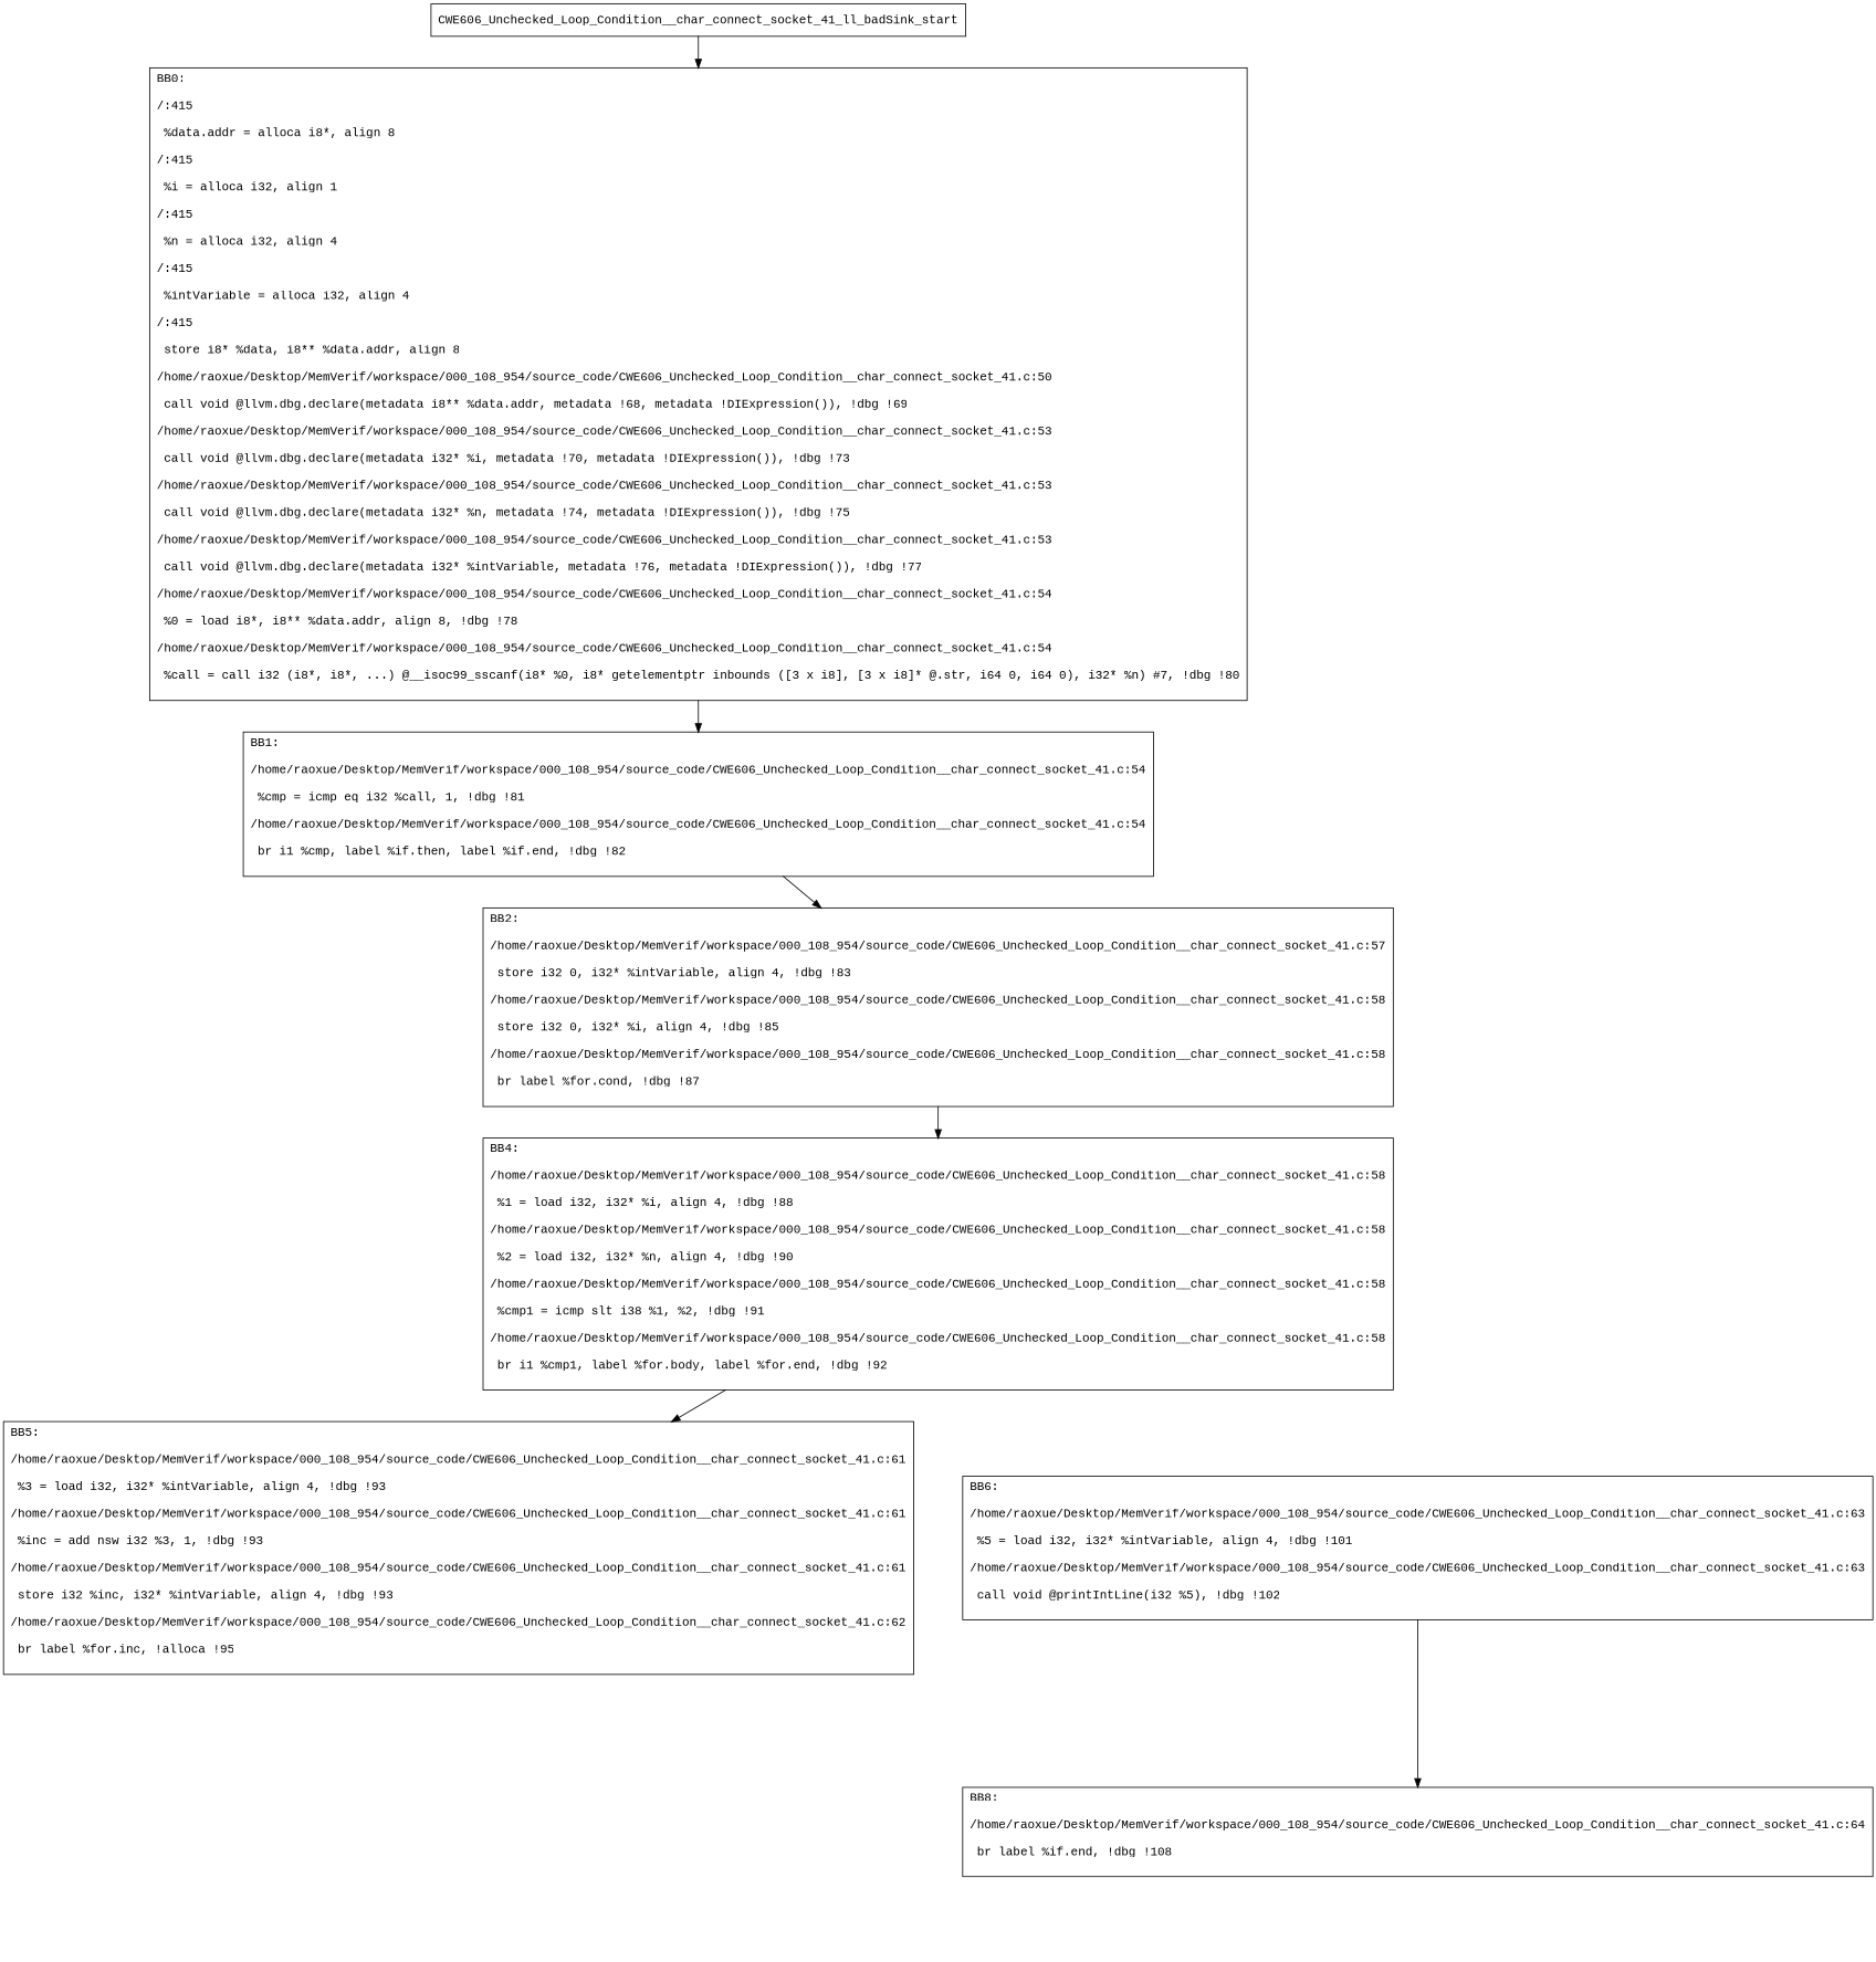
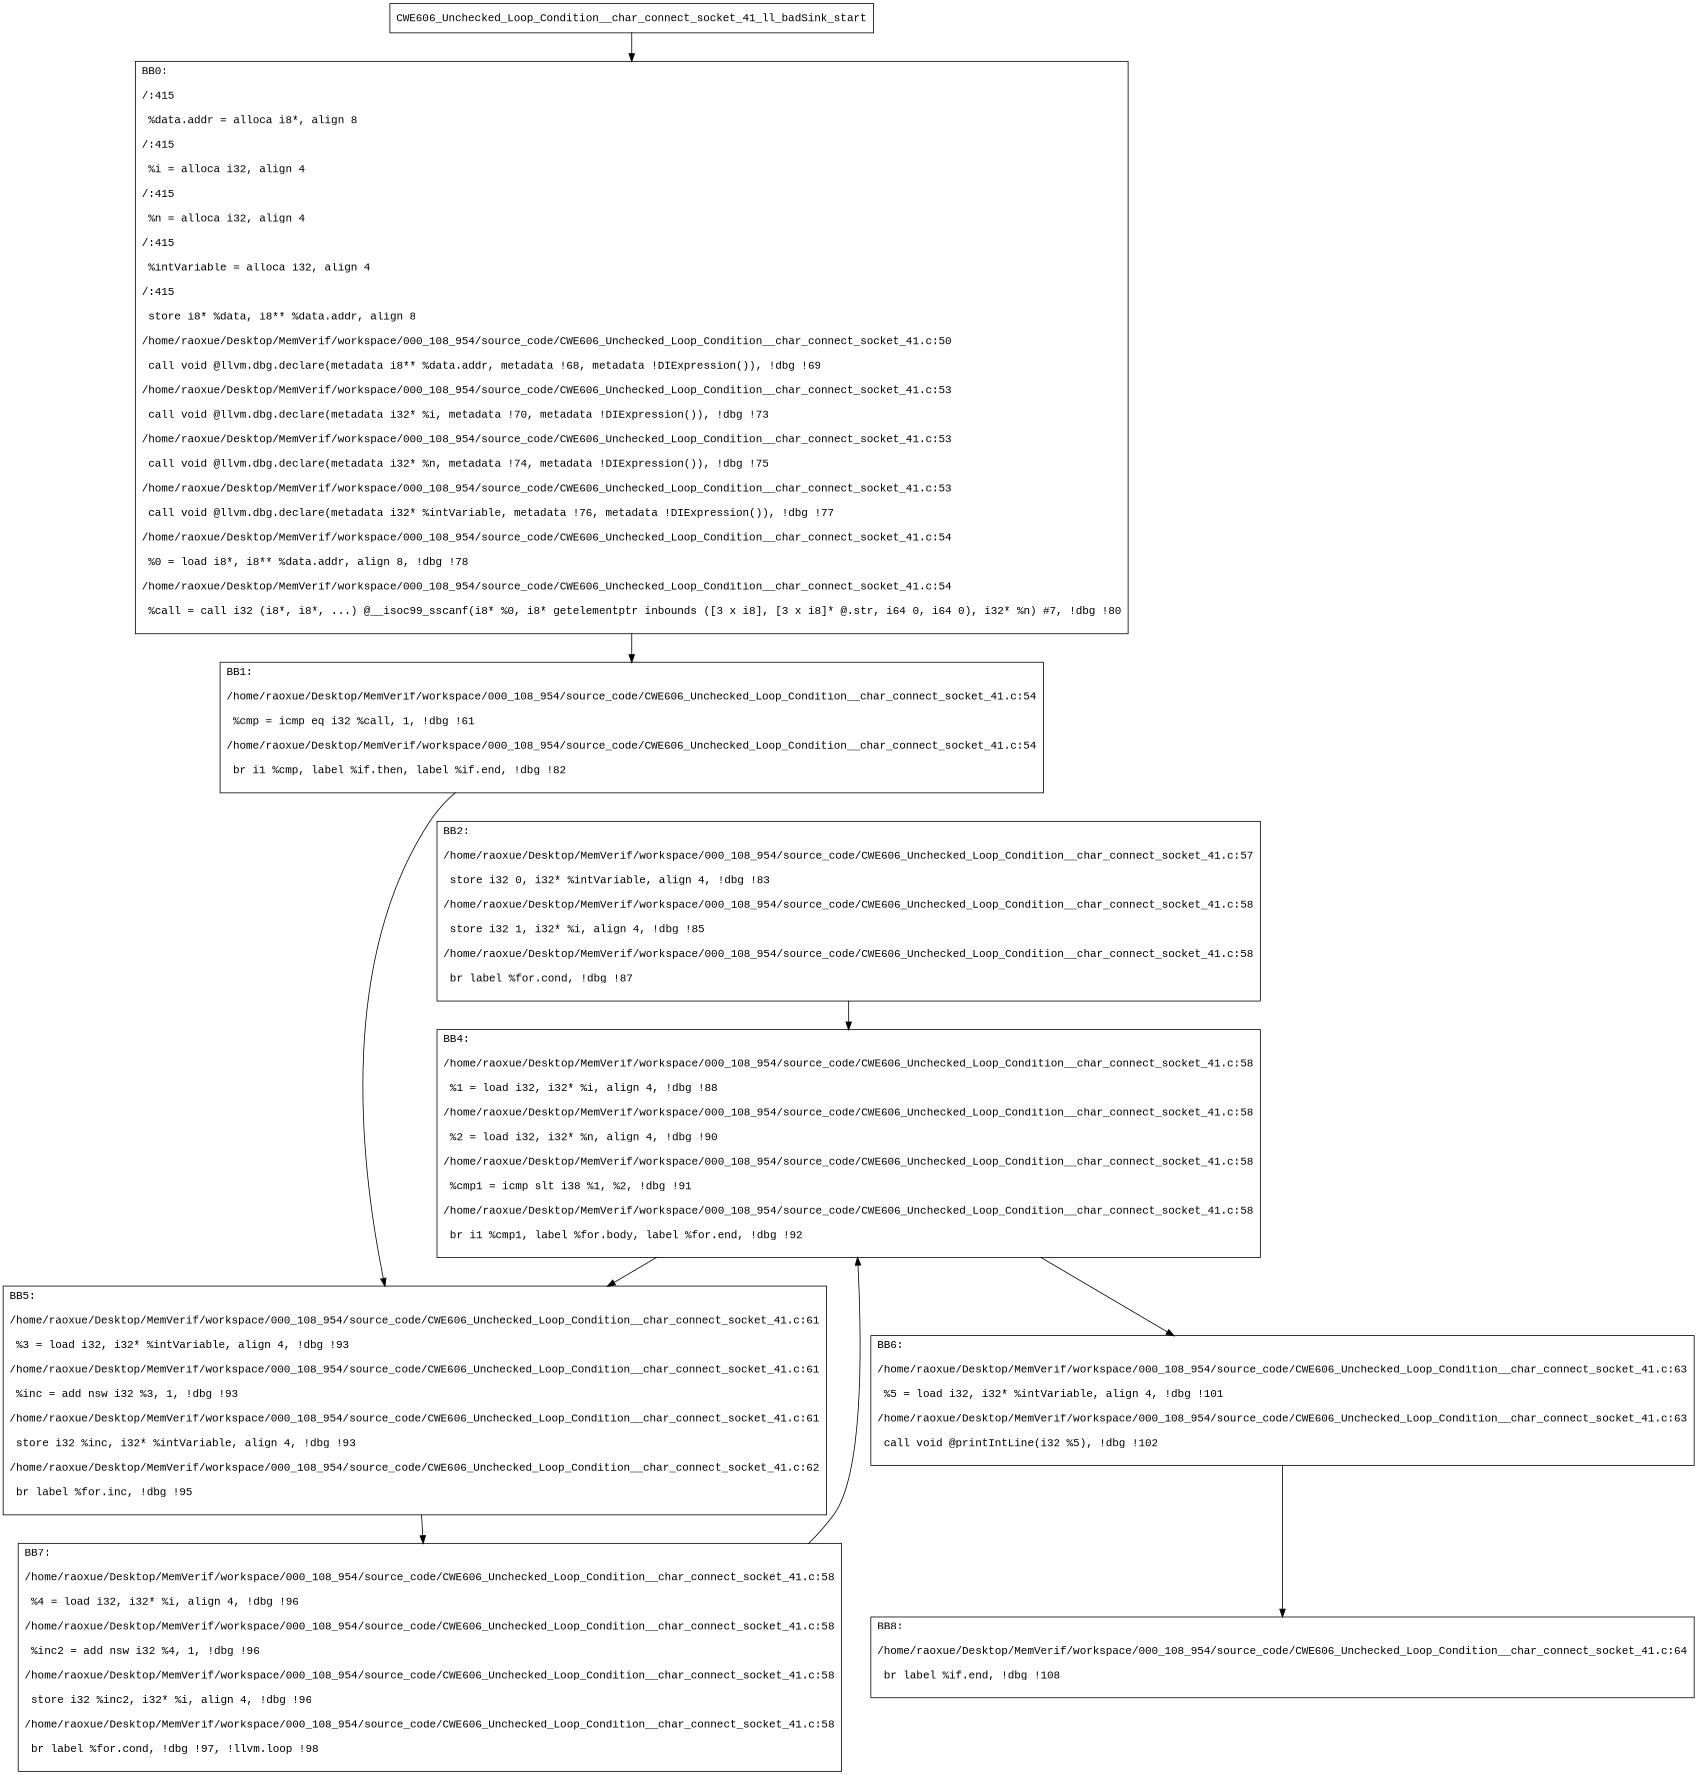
  digraph {
    fontname="Liberation Mono"
    node [fontname="Liberation Mono" shape=record]
    edge [fontname="Liberation Mono"]
    n1 [label="{CWE606_Unchecked_Loop_Condition__char_connect_socket_41_ll_badSink_start}"]
-   n2 [label="{BB0:\l\l/:415\l\n  %data.addr = alloca i8*, align 8\l\n/:415\l\n  %i = alloca i32, align 1\l\n/:415\l\n  %n = alloca i32, align 4\l\n/:415\l\n  %intVariable = alloca i32, align 4\l\n/:415\l\n  store i8* %data, i8** %data.addr, align 8\l\n/home/raoxue/Desktop/MemVerif/workspace/000_108_954/source_code/CWE606_Unchecked_Loop_Condition__char_connect_socket_41.c:50\l\n  call void @llvm.dbg.declare(metadata i8** %data.addr, metadata !68, metadata !DIExpression()), !dbg !69\l\n/home/raoxue/Desktop/MemVerif/workspace/000_108_954/source_code/CWE606_Unchecked_Loop_Condition__char_connect_socket_41.c:53\l\n  call void @llvm.dbg.declare(metadata i32* %i, metadata !70, metadata !DIExpression()), !dbg !73\l\n/home/raoxue/Desktop/MemVerif/workspace/000_108_954/source_code/CWE606_Unchecked_Loop_Condition__char_connect_socket_41.c:53\l\n  call void @llvm.dbg.declare(metadata i32* %n, metadata !74, metadata !DIExpression()), !dbg !75\l\n/home/raoxue/Desktop/MemVerif/workspace/000_108_954/source_code/CWE606_Unchecked_Loop_Condition__char_connect_socket_41.c:53\l\n  call void @llvm.dbg.declare(metadata i32* %intVariable, metadata !76, metadata !DIExpression()), !dbg !77\l\n/home/raoxue/Desktop/MemVerif/workspace/000_108_954/source_code/CWE606_Unchecked_Loop_Condition__char_connect_socket_41.c:54\l\n  %0 = load i8*, i8** %data.addr, align 8, !dbg !78\l\n/home/raoxue/Desktop/MemVerif/workspace/000_108_954/source_code/CWE606_Unchecked_Loop_Condition__char_connect_socket_41.c:54\l\n  %call = call i32 (i8*, i8*, ...) @__isoc99_sscanf(i8* %0, i8* getelementptr inbounds ([3 x i8], [3 x i8]* @.str, i64 0, i64 0), i32* %n) #7, !dbg !80\l\n}"]
-   n3 [label="{BB1:\l\l/home/raoxue/Desktop/MemVerif/workspace/000_108_954/source_code/CWE606_Unchecked_Loop_Condition__char_connect_socket_41.c:54\l\n  %cmp = icmp eq i32 %call, 1, !dbg !81\l\n/home/raoxue/Desktop/MemVerif/workspace/000_108_954/source_code/CWE606_Unchecked_Loop_Condition__char_connect_socket_41.c:54\l\n  br i1 %cmp, label %if.then, label %if.end, !dbg !82\l\n}"]
-   n4 [label="{BB2:\l\l/home/raoxue/Desktop/MemVerif/workspace/000_108_954/source_code/CWE606_Unchecked_Loop_Condition__char_connect_socket_41.c:57\l\n  store i32 0, i32* %intVariable, align 4, !dbg !83\l\n/home/raoxue/Desktop/MemVerif/workspace/000_108_954/source_code/CWE606_Unchecked_Loop_Condition__char_connect_socket_41.c:58\l\n  store i32 0, i32* %i, align 4, !dbg !85\l\n/home/raoxue/Desktop/MemVerif/workspace/000_108_954/source_code/CWE606_Unchecked_Loop_Condition__char_connect_socket_41.c:58\l\n  br label %for.cond, !dbg !87\l\n}"]
+   n2 [label="{BB0:\l\l/:415\l\n  %data.addr = alloca i8*, align 8\l\n/:415\l\n  %i = alloca i32, align 4\l\n/:415\l\n  %n = alloca i32, align 4\l\n/:415\l\n  %intVariable = alloca i32, align 4\l\n/:415\l\n  store i8* %data, i8** %data.addr, align 8\l\n/home/raoxue/Desktop/MemVerif/workspace/000_108_954/source_code/CWE606_Unchecked_Loop_Condition__char_connect_socket_41.c:50\l\n  call void @llvm.dbg.declare(metadata i8** %data.addr, metadata !68, metadata !DIExpression()), !dbg !69\l\n/home/raoxue/Desktop/MemVerif/workspace/000_108_954/source_code/CWE606_Unchecked_Loop_Condition__char_connect_socket_41.c:53\l\n  call void @llvm.dbg.declare(metadata i32* %i, metadata !70, metadata !DIExpression()), !dbg !73\l\n/home/raoxue/Desktop/MemVerif/workspace/000_108_954/source_code/CWE606_Unchecked_Loop_Condition__char_connect_socket_41.c:53\l\n  call void @llvm.dbg.declare(metadata i32* %n, metadata !74, metadata !DIExpression()), !dbg !75\l\n/home/raoxue/Desktop/MemVerif/workspace/000_108_954/source_code/CWE606_Unchecked_Loop_Condition__char_connect_socket_41.c:53\l\n  call void @llvm.dbg.declare(metadata i32* %intVariable, metadata !76, metadata !DIExpression()), !dbg !77\l\n/home/raoxue/Desktop/MemVerif/workspace/000_108_954/source_code/CWE606_Unchecked_Loop_Condition__char_connect_socket_41.c:54\l\n  %0 = load i8*, i8** %data.addr, align 8, !dbg !78\l\n/home/raoxue/Desktop/MemVerif/workspace/000_108_954/source_code/CWE606_Unchecked_Loop_Condition__char_connect_socket_41.c:54\l\n  %call = call i32 (i8*, i8*, ...) @__isoc99_sscanf(i8* %0, i8* getelementptr inbounds ([3 x i8], [3 x i8]* @.str, i64 0, i64 0), i32* %n) #7, !dbg !80\l\n}"]
+   n3 [label="{BB1:\l\l/home/raoxue/Desktop/MemVerif/workspace/000_108_954/source_code/CWE606_Unchecked_Loop_Condition__char_connect_socket_41.c:54\l\n  %cmp = icmp eq i32 %call, 1, !dbg !61\l\n/home/raoxue/Desktop/MemVerif/workspace/000_108_954/source_code/CWE606_Unchecked_Loop_Condition__char_connect_socket_41.c:54\l\n  br i1 %cmp, label %if.then, label %if.end, !dbg !82\l\n}"]
+   n4 [label="{BB2:\l\l/home/raoxue/Desktop/MemVerif/workspace/000_108_954/source_code/CWE606_Unchecked_Loop_Condition__char_connect_socket_41.c:57\l\n  store i32 0, i32* %intVariable, align 4, !dbg !83\l\n/home/raoxue/Desktop/MemVerif/workspace/000_108_954/source_code/CWE606_Unchecked_Loop_Condition__char_connect_socket_41.c:58\l\n  store i32 1, i32* %i, align 4, !dbg !85\l\n/home/raoxue/Desktop/MemVerif/workspace/000_108_954/source_code/CWE606_Unchecked_Loop_Condition__char_connect_socket_41.c:58\l\n  br label %for.cond, !dbg !87\l\n}"]
    n5 [label="{BB4:\l\l/home/raoxue/Desktop/MemVerif/workspace/000_108_954/source_code/CWE606_Unchecked_Loop_Condition__char_connect_socket_41.c:58\l\n  %1 = load i32, i32* %i, align 4, !dbg !88\l\n/home/raoxue/Desktop/MemVerif/workspace/000_108_954/source_code/CWE606_Unchecked_Loop_Condition__char_connect_socket_41.c:58\l\n  %2 = load i32, i32* %n, align 4, !dbg !90\l\n/home/raoxue/Desktop/MemVerif/workspace/000_108_954/source_code/CWE606_Unchecked_Loop_Condition__char_connect_socket_41.c:58\l\n  %cmp1 = icmp slt i38 %1, %2, !dbg !91\l\n/home/raoxue/Desktop/MemVerif/workspace/000_108_954/source_code/CWE606_Unchecked_Loop_Condition__char_connect_socket_41.c:58\l\n  br i1 %cmp1, label %for.body, label %for.end, !dbg !92\l\n}"]
-   n6 [label="{BB5:\l\l/home/raoxue/Desktop/MemVerif/workspace/000_108_954/source_code/CWE606_Unchecked_Loop_Condition__char_connect_socket_41.c:61\l\n  %3 = load i32, i32* %intVariable, align 4, !dbg !93\l\n/home/raoxue/Desktop/MemVerif/workspace/000_108_954/source_code/CWE606_Unchecked_Loop_Condition__char_connect_socket_41.c:61\l\n  %inc = add nsw i32 %3, 1, !dbg !93\l\n/home/raoxue/Desktop/MemVerif/workspace/000_108_954/source_code/CWE606_Unchecked_Loop_Condition__char_connect_socket_41.c:61\l\n  store i32 %inc, i32* %intVariable, align 4, !dbg !93\l\n/home/raoxue/Desktop/MemVerif/workspace/000_108_954/source_code/CWE606_Unchecked_Loop_Condition__char_connect_socket_41.c:62\l\n  br label %for.inc, !alloca !95\l\n}"]
+   n6 [label="{BB5:\l\l/home/raoxue/Desktop/MemVerif/workspace/000_108_954/source_code/CWE606_Unchecked_Loop_Condition__char_connect_socket_41.c:61\l\n  %3 = load i32, i32* %intVariable, align 4, !dbg !93\l\n/home/raoxue/Desktop/MemVerif/workspace/000_108_954/source_code/CWE606_Unchecked_Loop_Condition__char_connect_socket_41.c:61\l\n  %inc = add nsw i32 %3, 1, !dbg !93\l\n/home/raoxue/Desktop/MemVerif/workspace/000_108_954/source_code/CWE606_Unchecked_Loop_Condition__char_connect_socket_41.c:61\l\n  store i32 %inc, i32* %intVariable, align 4, !dbg !93\l\n/home/raoxue/Desktop/MemVerif/workspace/000_108_954/source_code/CWE606_Unchecked_Loop_Condition__char_connect_socket_41.c:62\l\n  br label %for.inc, !dbg !95\l\n}"]
    n7 [label="{BB6:\l\l/home/raoxue/Desktop/MemVerif/workspace/000_108_954/source_code/CWE606_Unchecked_Loop_Condition__char_connect_socket_41.c:63\l\n  %5 = load i32, i32* %intVariable, align 4, !dbg !101\l\n/home/raoxue/Desktop/MemVerif/workspace/000_108_954/source_code/CWE606_Unchecked_Loop_Condition__char_connect_socket_41.c:63\l\n  call void @printIntLine(i32 %5), !dbg !102\l\n}"]
+   n8 [label="{BB7:\l\l/home/raoxue/Desktop/MemVerif/workspace/000_108_954/source_code/CWE606_Unchecked_Loop_Condition__char_connect_socket_41.c:58\l\n  %4 = load i32, i32* %i, align 4, !dbg !96\l\n/home/raoxue/Desktop/MemVerif/workspace/000_108_954/source_code/CWE606_Unchecked_Loop_Condition__char_connect_socket_41.c:58\l\n  %inc2 = add nsw i32 %4, 1, !dbg !96\l\n/home/raoxue/Desktop/MemVerif/workspace/000_108_954/source_code/CWE606_Unchecked_Loop_Condition__char_connect_socket_41.c:58\l\n  store i32 %inc2, i32* %i, align 4, !dbg !96\l\n/home/raoxue/Desktop/MemVerif/workspace/000_108_954/source_code/CWE606_Unchecked_Loop_Condition__char_connect_socket_41.c:58\l\n  br label %for.cond, !dbg !97, !llvm.loop !98\l\n}"]
    n9 [label="{BB8:\l\l/home/raoxue/Desktop/MemVerif/workspace/000_108_954/source_code/CWE606_Unchecked_Loop_Condition__char_connect_socket_41.c:64\l\n  br label %if.end, !dbg !108\l\n}"]
    n1 -> n2
    n2 -> n3
-   n3 -> n4
+   n3 -> n6
    n4 -> n5
    n5 -> n6
+   n5 -> n7
+   n6 -> n8
    n7 -> n9
+   n8 -> n5
  }
